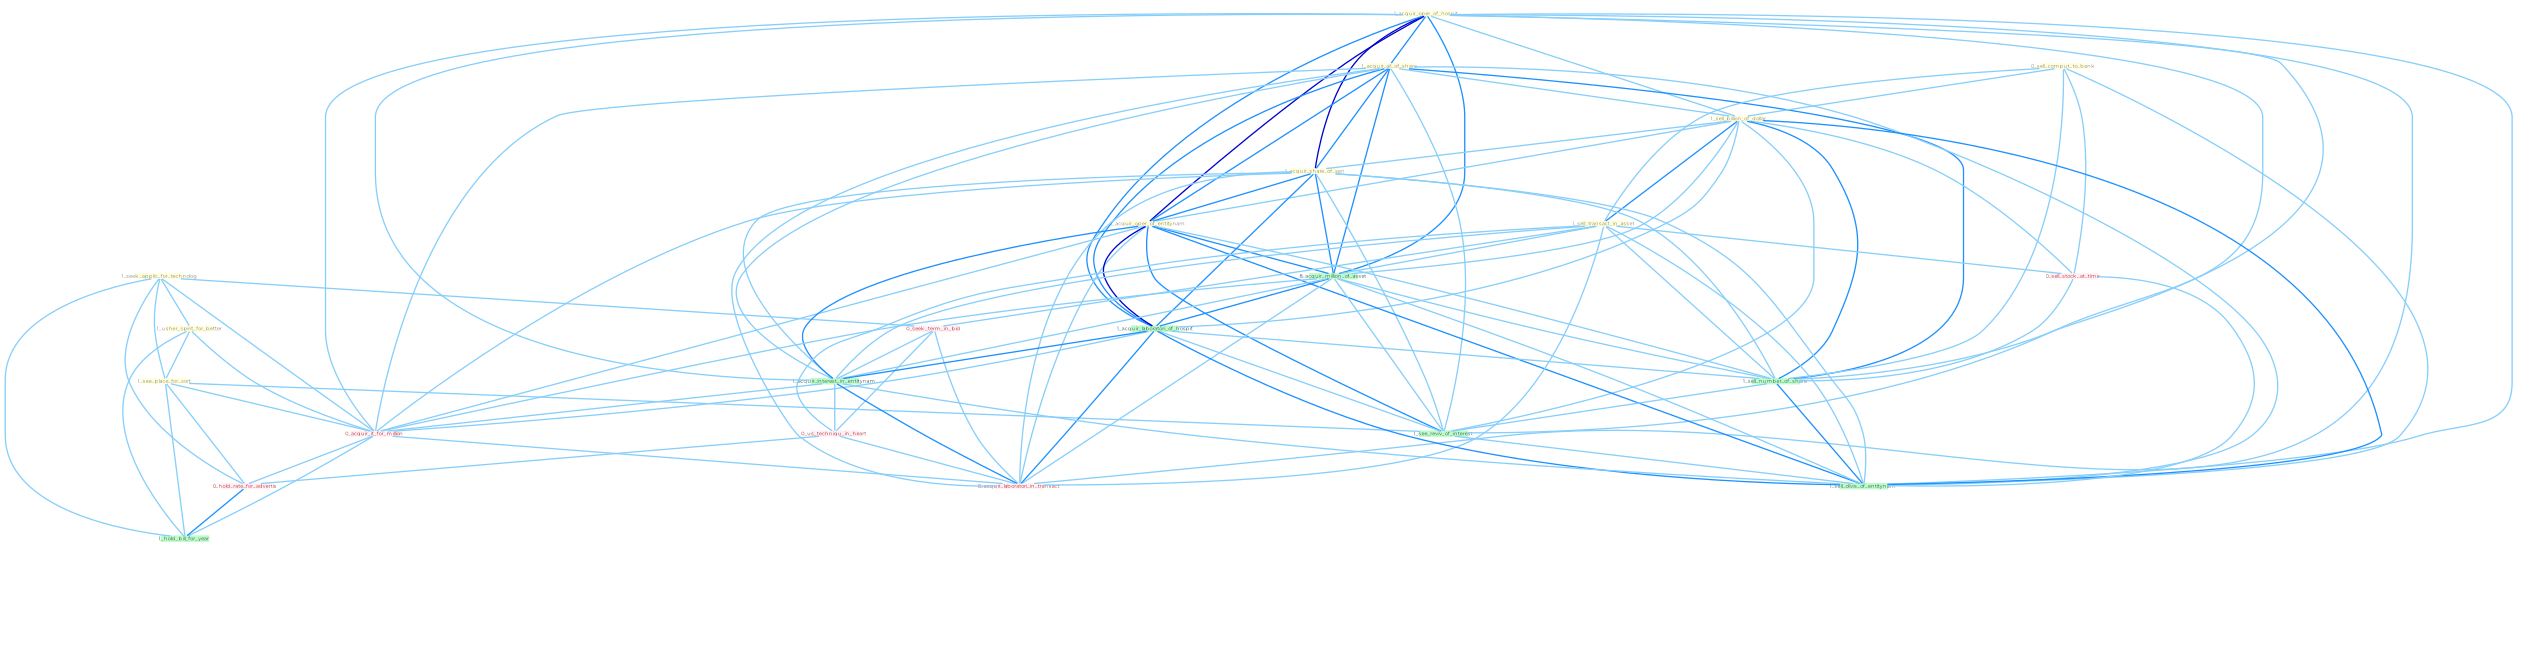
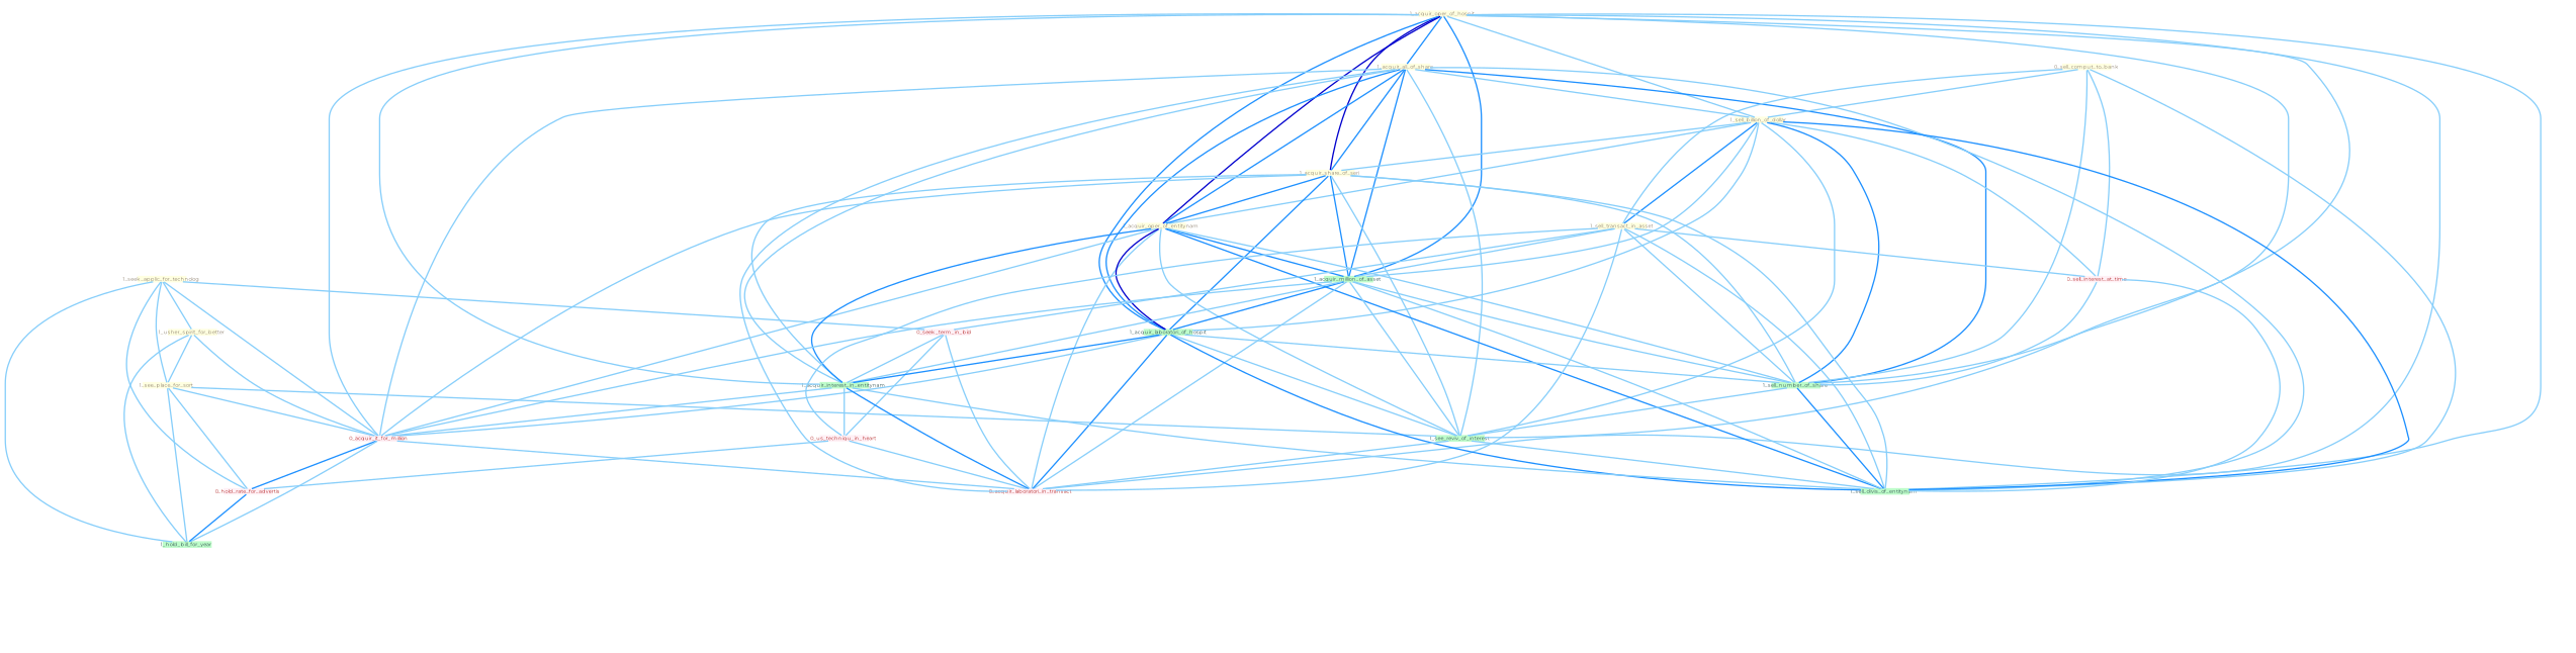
  graph {
    fontname=Montserrat
    node [color="#ffffe0" fixedsize=true fontcolor="#8b7d6b" fontname=Montserrat fontsize=4 shape=polygon style=filled]
    edge [color="#87cefa" fontname=Montserrat w=1]
    "1_acquir_oper_of_hospit " [height=.06 width=.5]
    "1_acquir_all_of_share " [height=.06 width=.5]
    "1_seek_applic_for_technolog " [height=.06 width=.5]
    "0_sell_comput_to_bank " [height=.06 width=.5]
    "1_sell_billion_of_dollar " [height=.06 width=.5]
    "1_acquir_share_of_seri " [height=.06 width=.5]
    "1_usher_spirit_for_better " [height=.06 width=.5]
    "1_see_place_for_sort " [height=.06 width=.5]
    "1_acquir_oper_of_entitynam " [height=.06 width=.5]
    n10 [height=.06 label="1_sell_transact_in_asset" width=.5]
    "0_seek_term_in_bid " [color="#fff0f5" fontcolor="#b22222" height=.06 width=.5]
    "0_us_techniqu_in_heart " [color="#fff0f5" fontcolor="#b22222" height=.06 width=.5]
    "0_acquir_it_for_million " [color="#fff0f5" fontcolor="#b22222" height=.06 width=.5]
    "0_hold_rate_for_advertis " [color="#fff0f5" fontcolor="#b22222" height=.06 width=.5]
    "0_acquir_laboratori_in_transact " [color="#fff0f5" fontcolor="#b22222" height=.06 width=.5]
-   "0_sell_stock_at_time " [color="#fff0f5" fontcolor="#b22222" height=.06 width=.5]
-   "1_acquir_million_of_asset " [color="#BDFCC9" fontcolor="#2f4f4f" height=.06 width=.5 label="8_acquir_million_of_asset"]
+   "0_sell_stock_at_time " [color="#fff0f5" fontcolor="#b22222" height=.06 width=.5 label="0_sell_interest_at_time"]
+   "1_acquir_million_of_asset " [color="#BDFCC9" fontcolor="#2f4f4f" height=.06 width=.5]
    n18 [color="#BDFCC9" fontcolor="#2f4f4f" height=.06 label="1_acquir_laboratori_of_hospit" width=.5]
    "1_acquir_interest_in_entitynam " [color="#BDFCC9" fontcolor="#2f4f4f" height=.06 width=.5]
    "1_sell_number_of_share " [color="#BDFCC9" fontcolor="#2f4f4f" height=.06 width=.5]
    "1_see_reviv_of_interest " [color="#BDFCC9" fontcolor="#2f4f4f" height=.06 width=.5]
    "1_sell_divis_of_entitynam " [color="#BDFCC9" fontcolor="#2f4f4f" height=.06 width=.5]
    "1_hold_bill_for_year " [color="#BDFCC9" fontcolor="#2f4f4f" height=.06 width=.5]
    subgraph sub_1 {
      "1_acquir_oper_of_hospit "
      "1_acquir_all_of_share "
      "1_seek_applic_for_technolog "
      "0_sell_comput_to_bank "
      "1_sell_billion_of_dollar "
      "1_acquir_share_of_seri "
      "1_usher_spirit_for_better "
      "1_see_place_for_sort "
      "1_acquir_oper_of_entitynam "
      n10
    }
    subgraph sub_2 {
      "0_seek_term_in_bid "
      "0_us_techniqu_in_heart "
      "0_acquir_it_for_million "
      "0_hold_rate_for_advertis "
      "0_acquir_laboratori_in_transact "
      "0_sell_stock_at_time "
    }
    "1_acquir_oper_of_hospit " -- "1_acquir_all_of_share " [color="#1e90ff" w=2]
    "1_acquir_oper_of_hospit " -- "1_sell_billion_of_dollar "
    "1_acquir_oper_of_hospit " -- "1_acquir_share_of_seri " [color="#0000cd" w=2]
    "1_acquir_oper_of_hospit " -- "1_acquir_oper_of_entitynam " [color="#0000cd" w=3]
    "1_acquir_oper_of_hospit " -- "0_acquir_it_for_million "
    "1_acquir_oper_of_hospit " -- "0_acquir_laboratori_in_transact "
    "1_acquir_oper_of_hospit " -- "1_acquir_million_of_asset " [color="#1e90ff" w=2]
    "1_acquir_oper_of_hospit " -- n18 [color="#1e90ff" w=2]
    "1_acquir_oper_of_hospit " -- "1_acquir_interest_in_entitynam "
    "1_acquir_oper_of_hospit " -- "1_sell_number_of_share "
    "1_acquir_oper_of_hospit " -- "1_see_reviv_of_interest "
    "1_acquir_oper_of_hospit " -- "1_sell_divis_of_entitynam "
    "1_acquir_all_of_share " -- "1_sell_billion_of_dollar "
    "1_acquir_all_of_share " -- "1_acquir_share_of_seri " [color="#1e90ff" w=2]
    "1_acquir_all_of_share " -- "1_acquir_oper_of_entitynam " [color="#1e90ff" w=2]
    "1_acquir_all_of_share " -- "0_acquir_it_for_million "
    "1_acquir_all_of_share " -- "0_acquir_laboratori_in_transact "
    "1_acquir_all_of_share " -- "1_acquir_million_of_asset " [color="#1e90ff" w=2]
    "1_acquir_all_of_share " -- n18 [color="#1e90ff" w=2]
    "1_acquir_all_of_share " -- "1_acquir_interest_in_entitynam "
    "1_acquir_all_of_share " -- "1_sell_number_of_share " [color="#1e90ff" w=2]
    "1_acquir_all_of_share " -- "1_see_reviv_of_interest "
    "1_acquir_all_of_share " -- "1_sell_divis_of_entitynam "
    "1_seek_applic_for_technolog " -- "1_usher_spirit_for_better "
    "1_seek_applic_for_technolog " -- "1_see_place_for_sort "
    "1_seek_applic_for_technolog " -- "0_seek_term_in_bid "
    "1_seek_applic_for_technolog " -- "0_acquir_it_for_million "
    "1_seek_applic_for_technolog " -- "0_hold_rate_for_advertis "
    "1_seek_applic_for_technolog " -- "1_hold_bill_for_year "
    "0_sell_comput_to_bank " -- "1_sell_billion_of_dollar "
    "0_sell_comput_to_bank " -- n10
    "0_sell_comput_to_bank " -- "0_sell_stock_at_time "
    "0_sell_comput_to_bank " -- "1_sell_number_of_share "
    "0_sell_comput_to_bank " -- "1_sell_divis_of_entitynam "
    "1_sell_billion_of_dollar " -- "1_acquir_share_of_seri "
    "1_sell_billion_of_dollar " -- "1_acquir_oper_of_entitynam "
    "1_sell_billion_of_dollar " -- n10 [color="#1e90ff" w=2]
    "1_sell_billion_of_dollar " -- "0_sell_stock_at_time "
    "1_sell_billion_of_dollar " -- "1_acquir_million_of_asset "
    "1_sell_billion_of_dollar " -- n18
    "1_sell_billion_of_dollar " -- "1_sell_number_of_share " [color="#1e90ff" w=2]
    "1_sell_billion_of_dollar " -- "1_see_reviv_of_interest "
    "1_sell_billion_of_dollar " -- "1_sell_divis_of_entitynam " [color="#1e90ff" w=2]
    "1_acquir_share_of_seri " -- "1_acquir_oper_of_entitynam " [color="#1e90ff" w=2]
    "1_acquir_share_of_seri " -- "0_acquir_it_for_million "
-   "1_acquir_share_of_seri " -- "0_acquir_laboratori_in_transact "
+   "1_see_reviv_of_interest " -- "0_acquir_laboratori_in_transact "
    "1_acquir_share_of_seri " -- "1_acquir_million_of_asset " [color="#1e90ff" w=2]
    "1_acquir_share_of_seri " -- n18 [color="#1e90ff" w=2]
    "1_acquir_share_of_seri " -- "1_acquir_interest_in_entitynam "
    "1_acquir_share_of_seri " -- "1_sell_number_of_share "
    "1_acquir_share_of_seri " -- "1_see_reviv_of_interest "
    "1_acquir_share_of_seri " -- "1_sell_divis_of_entitynam "
    "1_usher_spirit_for_better " -- "1_see_place_for_sort "
    "1_usher_spirit_for_better " -- "0_acquir_it_for_million "
    "1_usher_spirit_for_better " -- "1_hold_bill_for_year "
    "1_see_place_for_sort " -- "0_acquir_it_for_million "
    "1_see_place_for_sort " -- "0_hold_rate_for_advertis "
    "1_see_place_for_sort " -- "1_see_reviv_of_interest "
    "1_see_place_for_sort " -- "1_hold_bill_for_year "
    "1_acquir_oper_of_entitynam " -- "0_acquir_it_for_million "
    "1_acquir_oper_of_entitynam " -- "0_acquir_laboratori_in_transact "
    "1_acquir_oper_of_entitynam " -- "1_acquir_million_of_asset " [color="#1e90ff" w=2]
    "1_acquir_oper_of_entitynam " -- n18 [color="#0000cd" w=3]
    "1_acquir_oper_of_entitynam " -- "1_acquir_interest_in_entitynam " [color="#1e90ff" w=2]
    "1_acquir_oper_of_entitynam " -- "1_sell_number_of_share "
-   "1_acquir_oper_of_entitynam " -- "1_see_reviv_of_interest " [color="#1e90ff"]
+   "1_acquir_oper_of_entitynam " -- "1_see_reviv_of_interest "
    "1_acquir_oper_of_entitynam " -- "1_sell_divis_of_entitynam " [color="#1e90ff" w=2]
    n10 -- "0_seek_term_in_bid "
    n10 -- "0_us_techniqu_in_heart "
    n10 -- "0_acquir_laboratori_in_transact "
    n10 -- "0_sell_stock_at_time "
    n10 -- "1_acquir_million_of_asset "
-   n10 -- "1_acquir_interest_in_entitynam "
    n10 -- "1_sell_number_of_share "
    n10 -- "1_sell_divis_of_entitynam "
    "0_seek_term_in_bid " -- "0_us_techniqu_in_heart "
    "0_seek_term_in_bid " -- "0_acquir_laboratori_in_transact "
    "0_seek_term_in_bid " -- "1_acquir_interest_in_entitynam "
    "0_us_techniqu_in_heart " -- "0_hold_rate_for_advertis "
    "0_us_techniqu_in_heart " -- "0_acquir_laboratori_in_transact "
-   "0_acquir_it_for_million " -- "0_hold_rate_for_advertis "
+   "0_acquir_it_for_million " -- "0_hold_rate_for_advertis " [color="#1e90ff"]
    "0_acquir_it_for_million " -- "0_acquir_laboratori_in_transact "
    "0_acquir_it_for_million " -- "1_hold_bill_for_year "
    "0_hold_rate_for_advertis " -- "1_hold_bill_for_year " [color="#1e90ff" w=2]
    "0_sell_stock_at_time " -- "1_sell_number_of_share "
    "0_sell_stock_at_time " -- "1_sell_divis_of_entitynam "
    "1_acquir_million_of_asset " -- "0_acquir_it_for_million "
    "1_acquir_million_of_asset " -- "0_acquir_laboratori_in_transact "
    "1_acquir_million_of_asset " -- n18 [color="#1e90ff" w=2]
    "1_acquir_million_of_asset " -- "1_acquir_interest_in_entitynam "
    "1_acquir_million_of_asset " -- "1_sell_number_of_share "
    "1_acquir_million_of_asset " -- "1_see_reviv_of_interest "
    "1_acquir_million_of_asset " -- "1_sell_divis_of_entitynam "
    n18 -- "0_acquir_it_for_million "
    n18 -- "0_acquir_laboratori_in_transact " [color="#1e90ff" w=2]
    n18 -- "1_acquir_interest_in_entitynam " [color="#1e90ff" w=2]
    n18 -- "1_sell_number_of_share "
    n18 -- "1_see_reviv_of_interest "
    n18 -- "1_sell_divis_of_entitynam " [color="#1e90ff" w=2]
    "1_acquir_interest_in_entitynam " -- "0_us_techniqu_in_heart "
    "1_acquir_interest_in_entitynam " -- "0_acquir_it_for_million "
    "1_acquir_interest_in_entitynam " -- "0_acquir_laboratori_in_transact " [color="#1e90ff" w=2]
    "1_acquir_interest_in_entitynam " -- "1_sell_divis_of_entitynam "
    "1_sell_number_of_share " -- "1_see_reviv_of_interest "
    "1_sell_number_of_share " -- "1_sell_divis_of_entitynam " [color="#1e90ff" w=2]
    "1_see_reviv_of_interest " -- "1_sell_divis_of_entitynam "
  }
